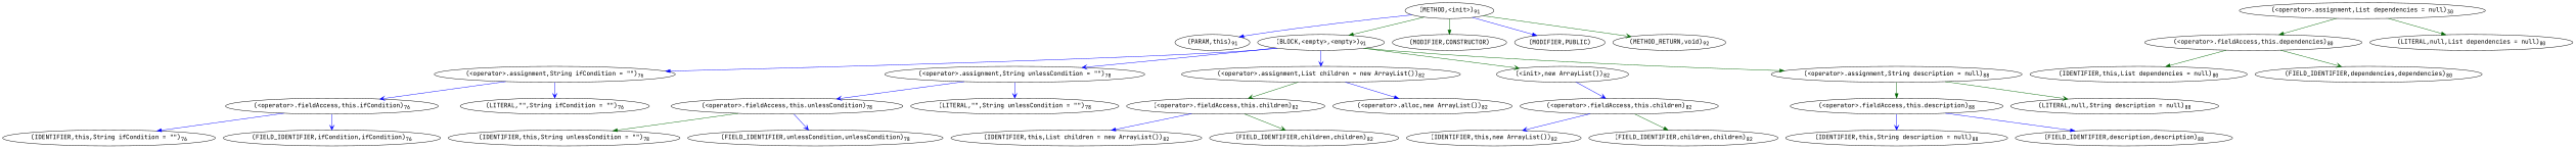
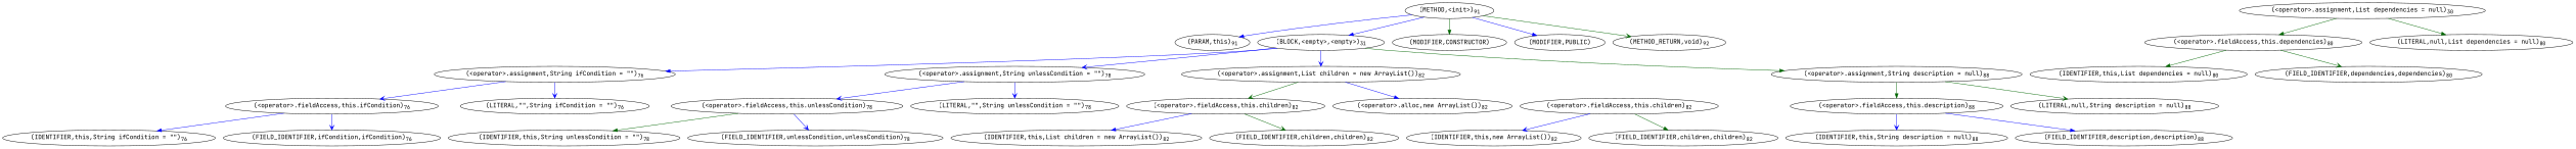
  digraph {
    fontname="JetBrains Mono"
    node [fontname="JetBrains Mono"]
    edge [arrowhead=vee color=blue fontname="JetBrains Mono"]
    n1 [label=<(METHOD,&lt;init&gt;)<SUB>91</SUB>>]
    n2 [label=<(PARAM,this)<SUB>91</SUB>>]
-   n3 [label=<(BLOCK,&lt;empty&gt;,&lt;empty&gt;)<SUB>91</SUB>>]
+   n3 [label=<(BLOCK,&lt;empty&gt;,&lt;empty&gt;)<SUB>31</SUB>>]
    n4 [label=<(MODIFIER,CONSTRUCTOR)>]
    n5 [label=<(MODIFIER,PUBLIC)>]
    n6 [label=<(METHOD_RETURN,void)<SUB>92</SUB>>]
    n7 [label=<(&lt;operator&gt;.assignment,String ifCondition = &quot;&quot;)<SUB>76</SUB>>]
    n8 [label=<(&lt;operator&gt;.assignment,String unlessCondition = &quot;&quot;)<SUB>78</SUB>>]
    n9 [label=<(&lt;operator&gt;.assignment,List children = new ArrayList())<SUB>82</SUB>>]
-   n10 [label=<(&lt;init&gt;,new ArrayList())<SUB>82</SUB>>]
    n11 [label=<(&lt;operator&gt;.assignment,String description = null)<SUB>88</SUB>>]
    n12 [label=<(&lt;operator&gt;.fieldAccess,this.ifCondition)<SUB>76</SUB>>]
    n13 [label=<(LITERAL,&quot;&quot;,String ifCondition = &quot;&quot;)<SUB>76</SUB>>]
    n14 [label=<(&lt;operator&gt;.fieldAccess,this.unlessCondition)<SUB>78</SUB>>]
    n15 [label=<(LITERAL,&quot;&quot;,String unlessCondition = &quot;&quot;)<SUB>78</SUB>>]
    n16 [label=<(&lt;operator&gt;.assignment,List dependencies = null)<SUB>30</SUB>>]
    n17 [label=<(&lt;operator&gt;.fieldAccess,this.dependencies)<SUB>80</SUB>>]
    n18 [label=<(LITERAL,null,List dependencies = null)<SUB>80</SUB>>]
    n19 [label=<(&lt;operator&gt;.fieldAccess,this.children)<SUB>82</SUB>>]
    n20 [label=<(&lt;operator&gt;.alloc,new ArrayList())<SUB>82</SUB>>]
    n21 [label=<(&lt;operator&gt;.fieldAccess,this.children)<SUB>82</SUB>>]
    n22 [label=<(&lt;operator&gt;.fieldAccess,this.description)<SUB>88</SUB>>]
    n23 [label=<(LITERAL,null,String description = null)<SUB>88</SUB>>]
    n24 [label=<(IDENTIFIER,this,String ifCondition = &quot;&quot;)<SUB>76</SUB>>]
    n25 [label=<(FIELD_IDENTIFIER,ifCondition,ifCondition)<SUB>76</SUB>>]
    n26 [label=<(IDENTIFIER,this,String unlessCondition = &quot;&quot;)<SUB>78</SUB>>]
    n27 [label=<(FIELD_IDENTIFIER,unlessCondition,unlessCondition)<SUB>78</SUB>>]
    n28 [label=<(IDENTIFIER,this,List dependencies = null)<SUB>80</SUB>>]
    n29 [label=<(FIELD_IDENTIFIER,dependencies,dependencies)<SUB>80</SUB>>]
    n30 [label=<(IDENTIFIER,this,List children = new ArrayList())<SUB>82</SUB>>]
    n31 [label=<(FIELD_IDENTIFIER,children,children)<SUB>82</SUB>>]
    n32 [label=<(IDENTIFIER,this,new ArrayList())<SUB>82</SUB>>]
    n33 [label=<(FIELD_IDENTIFIER,children,children)<SUB>82</SUB>>]
    n34 [label=<(IDENTIFIER,this,String description = null)<SUB>88</SUB>>]
    n35 [label=<(FIELD_IDENTIFIER,description,description)<SUB>88</SUB>>]
    n1 -> n2 [arrowhead=normal]
-   n1 -> n3 [arrowhead=normal color=darkgreen]
+   n1 -> n3 [arrowhead=normal]
    n1 -> n4 [arrowhead=normal color=darkgreen]
    n1 -> n5 [arrowhead=normal]
    n1 -> n6 [color=darkgreen]
    n3 -> n7 [arrowhead=normal]
    n3 -> n8
    n3 -> n9
-   n3 -> n10 [color=darkgreen]
    n3 -> n11 [arrowhead=normal color=darkgreen]
    n7 -> n12
    n7 -> n13
    n8 -> n14
    n8 -> n15
    n9 -> n19 [color=darkgreen]
    n9 -> n20 [arrowhead=normal]
-   n10 -> n21
    n11 -> n22 [arrowhead=normal color=darkgreen]
    n11 -> n23 [color=darkgreen]
    n12 -> n24 [arrowhead=normal]
    n12 -> n25
    n14 -> n26 [arrowhead=normal color=darkgreen]
    n14 -> n27
    n16 -> n17 [arrowhead=normal color=darkgreen]
    n16 -> n18 [arrowhead=normal color=darkgreen]
    n17 -> n28 [arrowhead=normal color=darkgreen]
    n17 -> n29 [color=darkgreen]
    n19 -> n30 [arrowhead=normal]
    n19 -> n31 [color=darkgreen]
    n21 -> n32
    n21 -> n33 [arrowhead=normal color=darkgreen]
    n22 -> n34
    n22 -> n35 [arrowhead=normal]
  }
